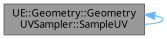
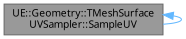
  digraph {
    rankdir=TB
    fontname="Noto Sans"
-   n1 [color=gray40 fillcolor=grey60 fontcolor=black fontname="Noto Sans" fontsize=10 height=0.2 label="UE::Geometry::Geometry\lUVSampler::SampleUV" shape=box style=filled width=0.4]
+   n1 [color=gray40 fillcolor=grey60 fontcolor=black fontname="Noto Sans" fontsize=10 height=0.2 label="UE::Geometry::TMeshSurface\lUVSampler::SampleUV" shape=box style=filled width=0.4]
    n1 -> n1 [color=steelblue1 dir=back fontname="Noto Sans" fontsize=10 labelfontname=Helvetica labelfontsize=10 style=solid]
  }
